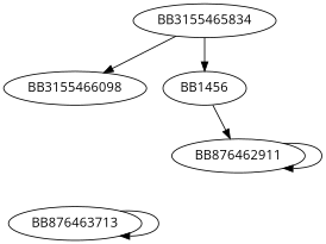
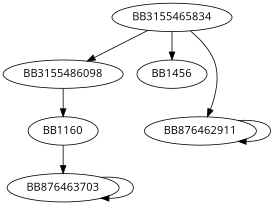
  digraph {
    fontname="Open Sans"
    node [fontname="Open Sans"]
    edge [fontname="Open Sans"]
    BB3155465834
-   BB3155466098
+   BB3155466098 [label=BB3155486098]
    n3 [label=BB1456]
+   BB1160
    BB876462911
-   BB876463703 [label=BB876463713]
+   BB876463703
    BB3155465834 -> BB3155466098
    BB3155465834 -> n3
-   n3 -> BB876462911
+   BB3155466098 -> BB1160
+   BB3155465834 -> BB876462911
+   BB1160 -> BB876463703
    BB876462911 -> BB876462911
    BB876463703 -> BB876463703
  }
